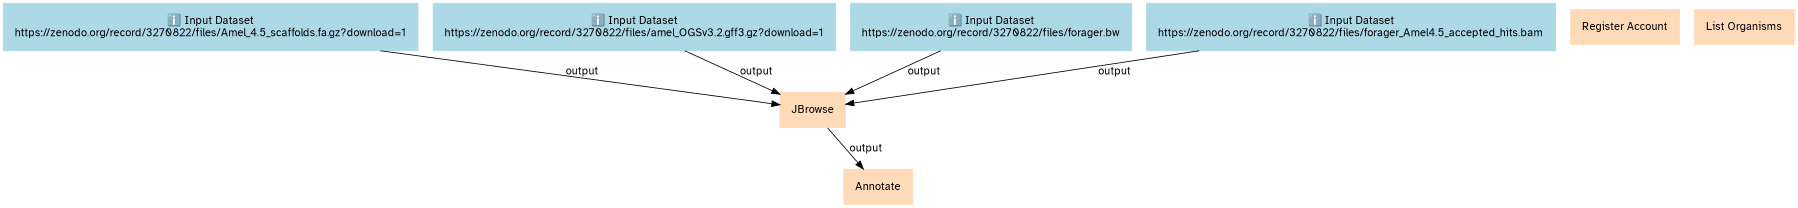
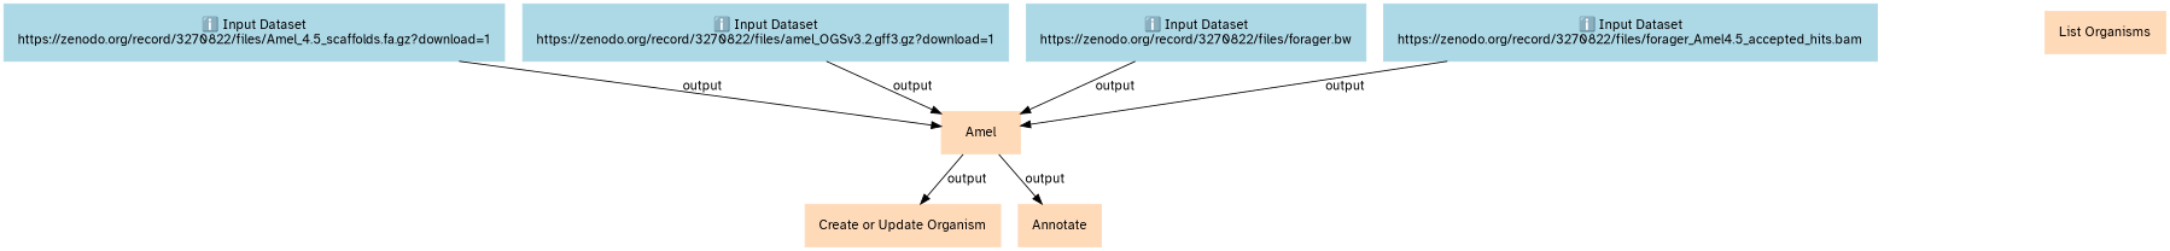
  digraph {
    node [color=peachpuff fontname="Atkinson Hyperlegible" margin="0.2,0.2" shape=box style=filled]
    edge [fontname="Atkinson Hyperlegible"]
    n1 [color=lightblue label="ℹ️ Input Dataset\nhttps://zenodo.org/record/3270822/files/Amel_4.5_scaffolds.fa.gz?download=1"]
-   n2 [label=JBrowse]
+   n2 [label=Amel]
+   n3 [label="Create or Update Organism"]
    n4 [label=Annotate]
    n5 [color=lightblue label="ℹ️ Input Dataset\nhttps://zenodo.org/record/3270822/files/amel_OGSv3.2.gff3.gz?download=1"]
    n6 [color=lightblue label="ℹ️ Input Dataset\nhttps://zenodo.org/record/3270822/files/forager.bw"]
    n7 [color=lightblue label="ℹ️ Input Dataset\nhttps://zenodo.org/record/3270822/files/forager_Amel4.5_accepted_hits.bam"]
-   n8 [label="Register Account"]
    n9 [label="List Organisms"]
    n1 -> n2 [label=output]
+   n2 -> n3 [label=output]
    n2 -> n4 [label=output]
    n5 -> n2 [label=output]
    n6 -> n2 [label=output]
    n7 -> n2 [label=output]
  }
